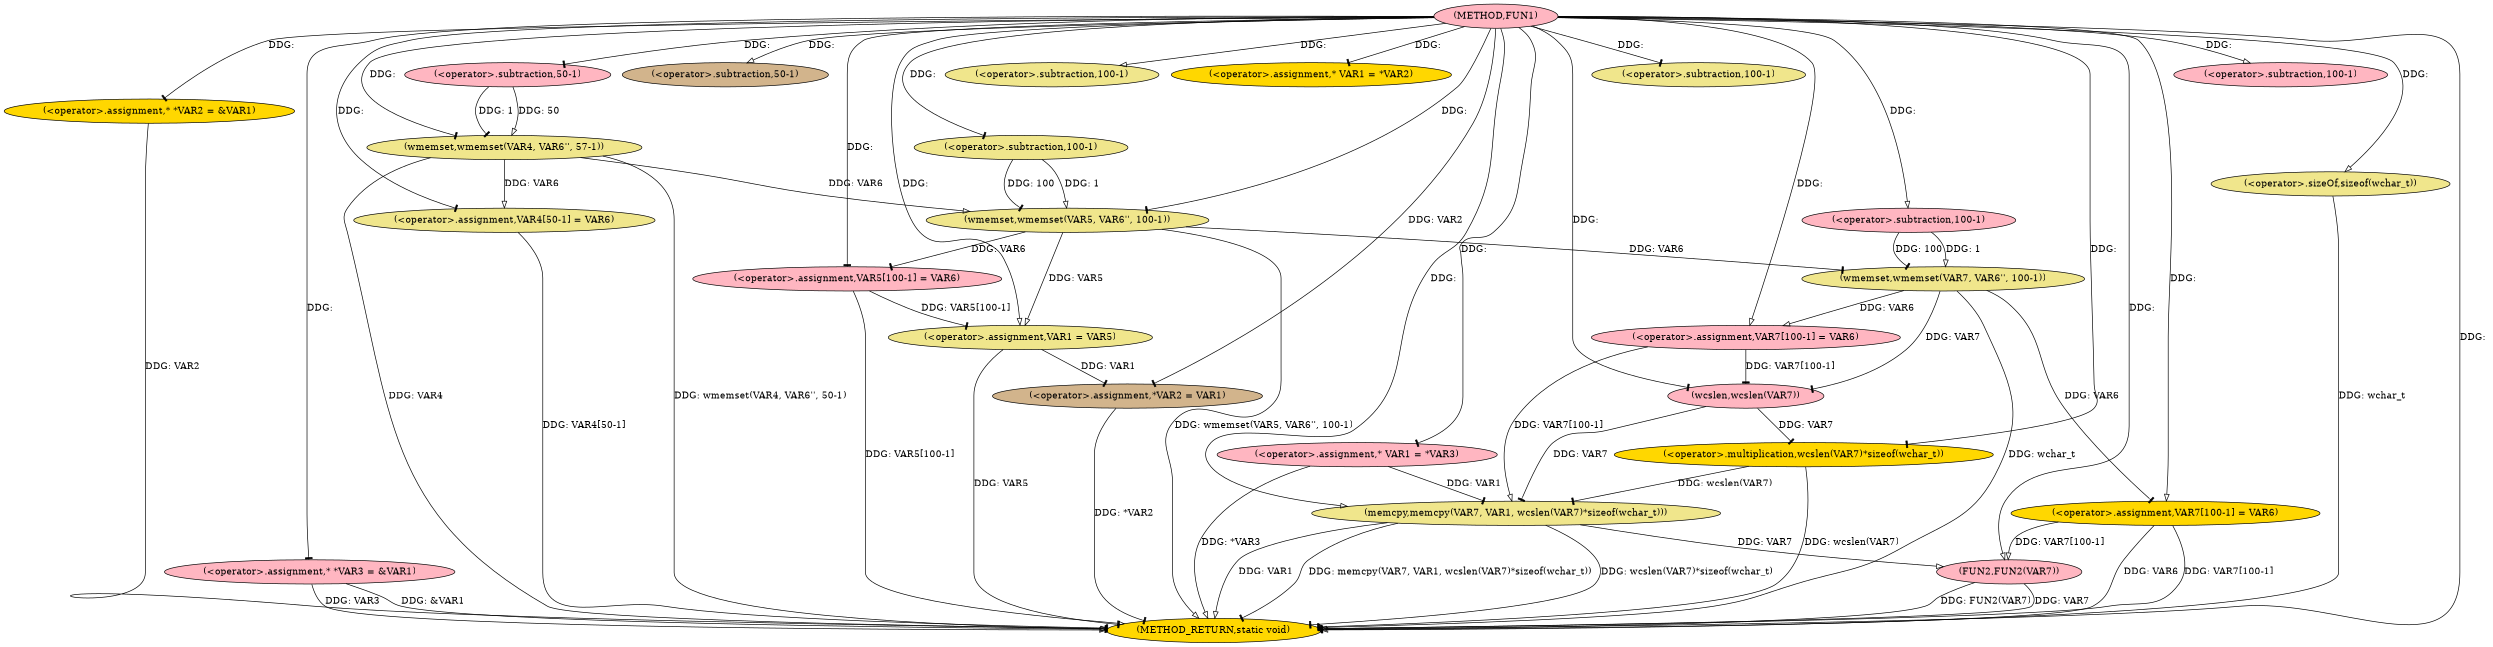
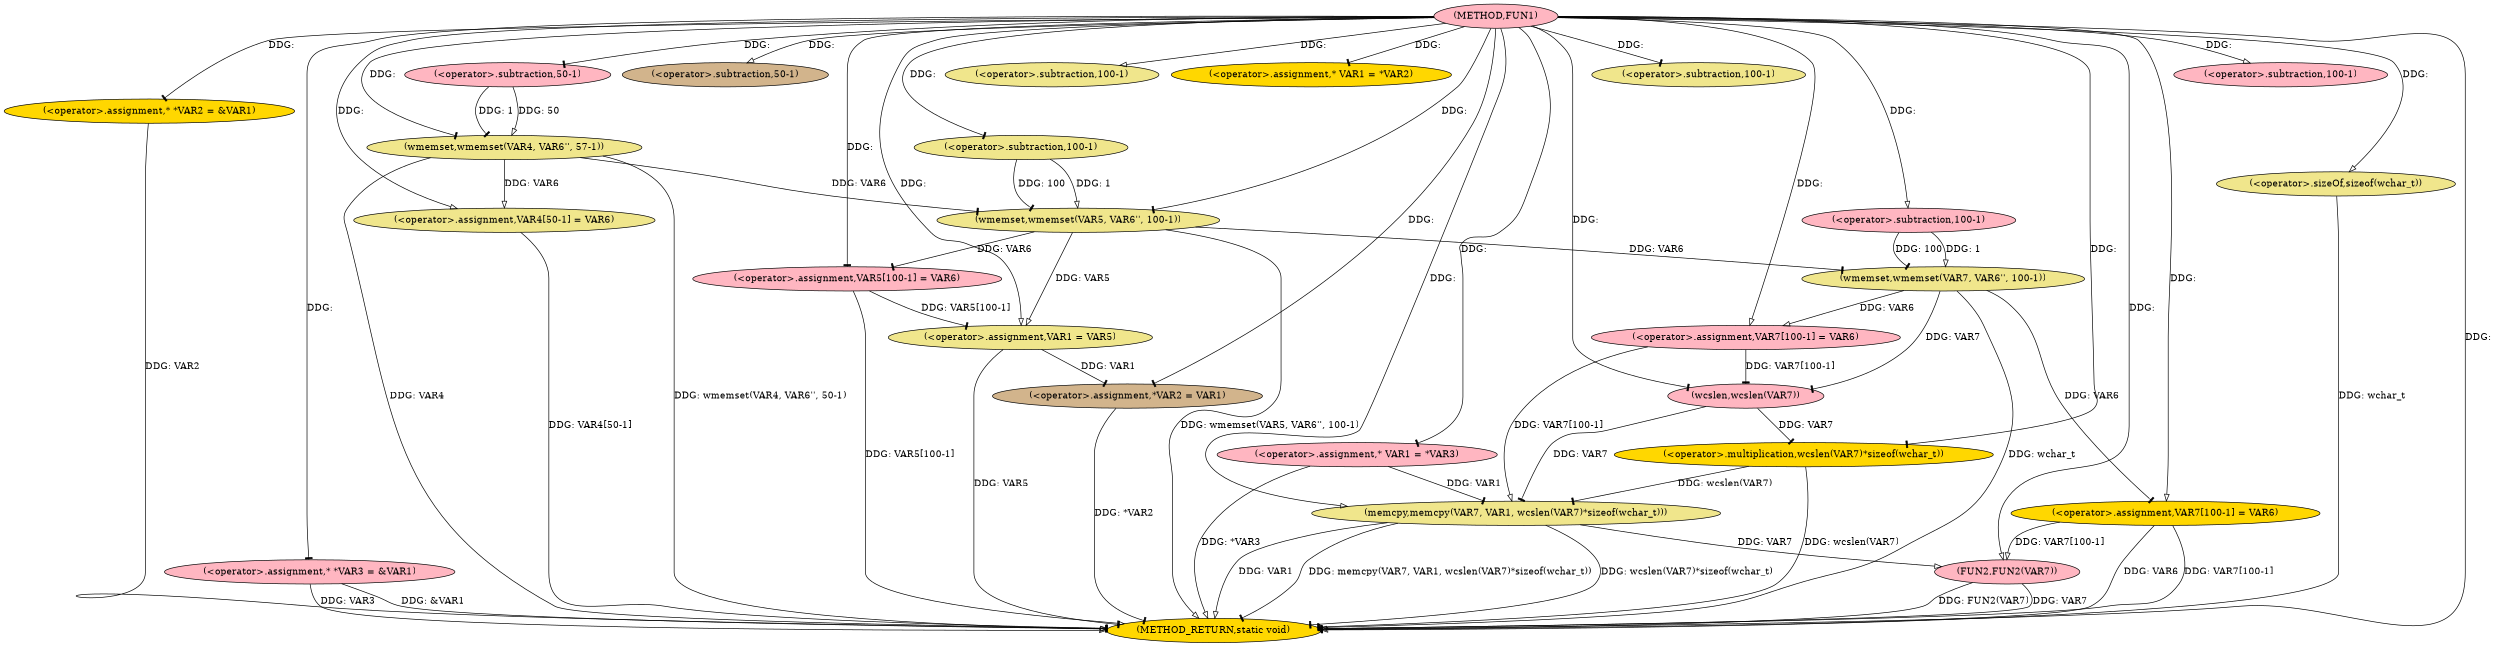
  digraph {
    node [fillcolor=lightpink style=filled]
    edge [arrowhead=tee]
    n1 [label="(METHOD,FUN1)"]
    n2 [fillcolor=gold label="(<operator>.assignment,* *VAR2 = &VAR1)"]
    n3 [label="(<operator>.assignment,* *VAR3 = &VAR1)"]
    n4 [fillcolor=khaki label="(wmemset,wmemset(VAR4, VAR6'', 57-1))"]
    n5 [label="(<operator>.subtraction,50-1)"]
    n6 [fillcolor=khaki label="(<operator>.assignment,VAR4[50-1] = VAR6)"]
    n7 [fillcolor=tan label="(<operator>.subtraction,50-1)"]
    n8 [fillcolor=khaki label="(wmemset,wmemset(VAR5, VAR6'', 100-1))"]
    n9 [fillcolor=khaki label="(<operator>.subtraction,100-1)"]
    n10 [label="(<operator>.assignment,VAR5[100-1] = VAR6)"]
    n11 [fillcolor=khaki label="(<operator>.subtraction,100-1)"]
    n12 [fillcolor=gold label="(<operator>.assignment,* VAR1 = *VAR2)"]
    n13 [fillcolor=khaki label="(<operator>.assignment,VAR1 = VAR5)"]
    n14 [fillcolor=tan label="(<operator>.assignment,*VAR2 = VAR1)"]
    n15 [label="(<operator>.assignment,* VAR1 = *VAR3)"]
    n16 [label="(<operator>.subtraction,100-1)"]
    n17 [label="(<operator>.assignment,VAR7[100-1] = VAR6)"]
    n18 [fillcolor=khaki label="(<operator>.subtraction,100-1)"]
    n19 [fillcolor=khaki label="(memcpy,memcpy(VAR7, VAR1, wcslen(VAR7)*sizeof(wchar_t)))"]
    n20 [fillcolor=gold label="(<operator>.multiplication,wcslen(VAR7)*sizeof(wchar_t))"]
    n21 [label="(wcslen,wcslen(VAR7))"]
    n22 [fillcolor=khaki label="(<operator>.sizeOf,sizeof(wchar_t))"]
    n23 [fillcolor=gold label="(<operator>.assignment,VAR7[100-1] = VAR6)"]
    n24 [label="(<operator>.subtraction,100-1)"]
    n25 [label="(FUN2,FUN2(VAR7))"]
    n26 [fillcolor=gold label="(METHOD_RETURN,static void)"]
    n27 [fillcolor=khaki label="(wmemset,wmemset(VAR7, VAR6'', 100-1))"]
    n1 -> n2 [label="DDG: "]
    n1 -> n3 [label="DDG: "]
    n1 -> n4 [label="DDG: "]
    n1 -> n5 [label="DDG: "]
-   n1 -> n6 [label="DDG: "]
+   n1 -> n6 [arrowhead=onormal label="DDG: "]
    n1 -> n7 [arrowhead=onormal label="DDG: "]
    n1 -> n8 [label="DDG: "]
    n1 -> n9 [label="DDG: "]
    n1 -> n10 [label="DDG: "]
    n1 -> n11 [arrowhead=onormal label="DDG: "]
    n1 -> n12 [label="DDG: "]
    n1 -> n13 [arrowhead=onormal label="DDG: "]
-   n1 -> n14 [label="DDG: VAR2"]
+   n1 -> n14 [label="DDG: "]
    n1 -> n15 [label="DDG: "]
    n1 -> n16 [arrowhead=onormal label="DDG: "]
    n1 -> n17 [arrowhead=onormal label="DDG: "]
    n1 -> n18 [label="DDG: "]
    n1 -> n19 [arrowhead=onormal label="DDG: "]
    n1 -> n20 [label="DDG: "]
    n1 -> n21 [label="DDG: "]
    n1 -> n22 [arrowhead=onormal label="DDG: "]
    n1 -> n23 [arrowhead=onormal label="DDG: "]
    n1 -> n24 [arrowhead=onormal label="DDG: "]
    n1 -> n25 [arrowhead=onormal label="DDG: "]
    n1 -> n26 [label="DDG: "]
    n2 -> n26 [arrowhead=onormal label="DDG: VAR2"]
    n3 -> n26 [arrowhead=onormal label="DDG: VAR3"]
    n3 -> n26 [label="DDG: &VAR1"]
    n4 -> n6 [arrowhead=onormal label="DDG: VAR6"]
-   n4 -> n8 [arrowhead=onormal label="DDG: VAR6"]
+   n4 -> n8 [label="DDG: VAR6"]
    n4 -> n26 [arrowhead=onormal label="DDG: wmemset(VAR4, VAR6'', 50-1)"]
    n4 -> n26 [label="DDG: VAR4"]
    n5 -> n4 [arrowhead=onormal label="DDG: 50"]
    n5 -> n4 [label="DDG: 1"]
    n6 -> n26 [label="DDG: VAR4[50-1]"]
    n8 -> n10 [label="DDG: VAR6"]
    n8 -> n13 [arrowhead=onormal label="DDG: VAR5"]
    n8 -> n26 [arrowhead=onormal label="DDG: wmemset(VAR5, VAR6'', 100-1)"]
    n8 -> n27 [label="DDG: VAR6"]
    n9 -> n8 [label="DDG: 100"]
    n9 -> n8 [arrowhead=onormal label="DDG: 1"]
    n10 -> n13 [label="DDG: VAR5[100-1]"]
    n10 -> n26 [arrowhead=onormal label="DDG: VAR5[100-1]"]
    n13 -> n14 [label="DDG: VAR1"]
    n13 -> n26 [label="DDG: VAR5"]
    n14 -> n26 [label="DDG: *VAR2"]
    n15 -> n19 [label="DDG: VAR1"]
    n15 -> n26 [arrowhead=onormal label="DDG: *VAR3"]
    n16 -> n27 [label="DDG: 100"]
    n16 -> n27 [arrowhead=onormal label="DDG: 1"]
    n17 -> n19 [arrowhead=onormal label="DDG: VAR7[100-1]"]
    n17 -> n21 [label="DDG: VAR7[100-1]"]
    n19 -> n25 [arrowhead=onormal label="DDG: VAR7"]
    n19 -> n26 [label="DDG: wcslen(VAR7)*sizeof(wchar_t)"]
    n19 -> n26 [arrowhead=onormal label="DDG: VAR1"]
    n19 -> n26 [label="DDG: memcpy(VAR7, VAR1, wcslen(VAR7)*sizeof(wchar_t))"]
    n20 -> n19 [label="DDG: wcslen(VAR7)"]
    n20 -> n26 [label="DDG: wcslen(VAR7)"]
    n21 -> n19 [label="DDG: VAR7"]
    n21 -> n20 [label="DDG: VAR7"]
    n22 -> n26 [arrowhead=onormal label="DDG: wchar_t"]
    n23 -> n25 [arrowhead=onormal label="DDG: VAR7[100-1]"]
    n23 -> n26 [label="DDG: VAR6"]
    n23 -> n26 [arrowhead=onormal label="DDG: VAR7[100-1]"]
    n25 -> n26 [label="DDG: FUN2(VAR7)"]
    n25 -> n26 [label="DDG: VAR7"]
    n27 -> n17 [arrowhead=onormal label="DDG: VAR6"]
    n27 -> n21 [label="DDG: VAR7"]
    n27 -> n23 [label="DDG: VAR6"]
    n27 -> n26 [label="DDG: wchar_t"]
  }
